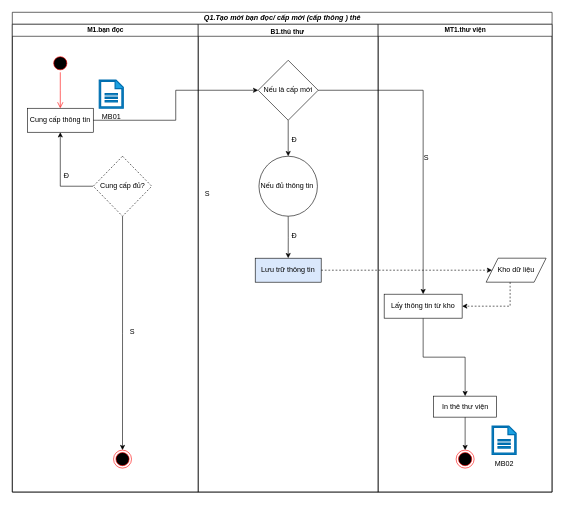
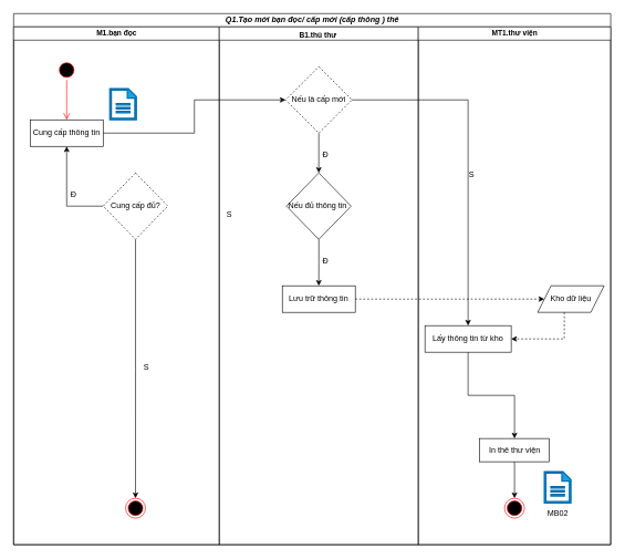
  <mxCell id="0" />
  <mxCell id="1" parent="0" />
  <mxCell id="2" value="&lt;b&gt;&lt;i&gt;Q1.Tạo mới bạn đọc/ cấp mới (cấp thông ) thẻ&lt;/i&gt;&lt;/b&gt;" style="swimlane;childLayout=stackLayout;resizeParent=1;resizeParentMax=0;startSize=20;html=1;" parent="1" vertex="1"><mxGeometry x="20" y="20" width="900" height="800" as="geometry" /></mxCell>
  <mxCell id="3" value="&lt;font style=&quot;font-size: 11px;&quot;&gt;&lt;b&gt;M1.bạn đọc&lt;/b&gt;&lt;br&gt;&lt;/font&gt;&lt;span style=&quot;font-size:13.0pt;&lt;br/&gt;line-height:130%;font-family:&amp;quot;Times New Roman&amp;quot;,serif;mso-fareast-font-family:&lt;br/&gt;Calibri;mso-ansi-language:VI;mso-fareast-language:EN-US;mso-bidi-language:AR-SA;&lt;br/&gt;mso-bidi-font-weight:bold&quot; lang=&quot;VI&quot;&gt;&lt;/span&gt;" style="swimlane;startSize=20;html=1;" parent="2" vertex="1"><mxGeometry y="20" width="310" height="780" as="geometry" /></mxCell>
  <mxCell id="4" value="" style="ellipse;html=1;shape=startState;fillColor=#000000;strokeColor=#ff0000;" parent="3" vertex="1"><mxGeometry x="65" y="50" width="30" height="30" as="geometry" /></mxCell>
  <mxCell id="5" value="" style="edgeStyle=orthogonalEdgeStyle;html=1;verticalAlign=bottom;endArrow=open;endSize=8;strokeColor=#ff0000;rounded=0;" parent="3" source="4" edge="1"><mxGeometry relative="1" as="geometry"><mxPoint x="80" y="140" as="targetPoint" /></mxGeometry></mxCell>
  <mxCell id="6" value="Cung cấp thông tin" style="rounded=0;whiteSpace=wrap;html=1;" parent="3" vertex="1"><mxGeometry x="25" y="140" width="110" height="40" as="geometry" /></mxCell>
  <mxCell id="7" value="" style="sketch=0;pointerEvents=1;shadow=0;html=1;strokeColor=#006EAF;fillColor=#1ba1e2;labelPosition=center;verticalLabelPosition=bottom;verticalAlign=top;outlineConnect=0;align=center;shape=mxgraph.office.concepts.document;fontColor=#ffffff;strokeWidth=2;" parent="3" vertex="1"><mxGeometry x="145" y="93" width="40" height="47" as="geometry" /></mxCell>
- <mxCell id="8" value="MB01" style="text;html=1;align=center;verticalAlign=middle;resizable=0;points=[];autosize=1;strokeColor=none;fillColor=none;" parent="3" vertex="1"><mxGeometry x="140" y="140" width="50" height="30" as="geometry" /></mxCell>
  <mxCell id="9" style="edgeStyle=orthogonalEdgeStyle;rounded=0;orthogonalLoop=1;jettySize=auto;html=1;entryX=0.5;entryY=1;entryDx=0;entryDy=0;" edge="1" parent="3" source="11" target="6"><mxGeometry relative="1" as="geometry"><Array as="points"><mxPoint x="80" y="270" /></Array></mxGeometry></mxCell>
  <mxCell id="10" style="edgeStyle=orthogonalEdgeStyle;rounded=0;orthogonalLoop=1;jettySize=auto;html=1;entryX=0.5;entryY=0;entryDx=0;entryDy=0;" edge="1" parent="3" source="11" target="12"><mxGeometry relative="1" as="geometry"><mxPoint x="183.75" y="540" as="targetPoint" /></mxGeometry></mxCell>
  <mxCell id="11" value="Cung cấp đủ?" style="rhombus;whiteSpace=wrap;html=1;dashed=1;" vertex="1" parent="3"><mxGeometry x="135" y="220" width="97.5" height="100" as="geometry" /></mxCell>
  <mxCell id="12" value="" style="ellipse;html=1;shape=endState;fillColor=#000000;strokeColor=#ff0000;" vertex="1" parent="3"><mxGeometry x="168.75" y="710" width="30" height="30" as="geometry" /></mxCell>
  <mxCell id="13" value="&lt;b&gt;&lt;font style=&quot;font-size: 11px;&quot;&gt;B1.thủ thư&amp;nbsp;&lt;/font&gt;&lt;/b&gt;&lt;span style=&quot;font-size:13.0pt;line-height:130%;&lt;br/&gt;font-family:&amp;quot;Times New Roman&amp;quot;,serif;mso-fareast-font-family:Calibri;mso-ansi-language:&lt;br/&gt;VI;mso-fareast-language:EN-US;mso-bidi-language:AR-SA;mso-bidi-font-weight:&lt;br/&gt;bold&quot; lang=&quot;VI&quot;&gt;&lt;/span&gt;" style="swimlane;startSize=20;html=1;" parent="2" vertex="1"><mxGeometry x="310" y="20" width="300" height="780" as="geometry" /></mxCell>
  <mxCell id="14" style="edgeStyle=orthogonalEdgeStyle;rounded=0;orthogonalLoop=1;jettySize=auto;html=1;entryX=0.5;entryY=0;entryDx=0;entryDy=0;" parent="13" source="15" target="17" edge="1"><mxGeometry relative="1" as="geometry" /></mxCell>
- <mxCell id="15" value="Nếu là cấp mới" style="rhombus;whiteSpace=wrap;html=1;" parent="13" vertex="1"><mxGeometry x="100" y="60" width="100" height="100" as="geometry" /></mxCell>
+ <mxCell id="15" value="Nếu là cấp mới" style="rhombus;whiteSpace=wrap;html=1;dashed=1;" parent="13" vertex="1"><mxGeometry x="100" y="60" width="100" height="100" as="geometry" /></mxCell>
  <mxCell id="16" style="edgeStyle=orthogonalEdgeStyle;rounded=0;orthogonalLoop=1;jettySize=auto;html=1;entryX=0.5;entryY=0;entryDx=0;entryDy=0;" parent="13" source="17" target="18" edge="1"><mxGeometry relative="1" as="geometry" /></mxCell>
- <mxCell id="17" value="Nếu đủ thông tin&amp;nbsp;" style="ellipse;whiteSpace=wrap;html=1;" parent="13" vertex="1"><mxGeometry x="101.25" y="220" width="97.5" height="100" as="geometry" /></mxCell>
- <mxCell id="18" value="Lưu trữ thông tin" style="rounded=0;whiteSpace=wrap;html=1;fillColor=#dae8fc;" parent="13" vertex="1"><mxGeometry x="95" y="390" width="110" height="40" as="geometry" /></mxCell>
+ <mxCell id="17" value="Nếu đủ thông tin&amp;nbsp;" style="rhombus;whiteSpace=wrap;html=1;" parent="13" vertex="1"><mxGeometry x="101.25" y="220" width="97.5" height="100" as="geometry" /></mxCell>
+ <mxCell id="18" value="Lưu trữ thông tin" style="rounded=0;whiteSpace=wrap;html=1;" parent="13" vertex="1"><mxGeometry x="95" y="390" width="110" height="40" as="geometry" /></mxCell>
  <mxCell id="19" value="S" style="text;html=1;align=center;verticalAlign=middle;resizable=0;points=[];autosize=1;strokeColor=none;fillColor=none;" parent="13" vertex="1"><mxGeometry y="268" width="30" height="30" as="geometry" /></mxCell>
  <mxCell id="20" value="&lt;b&gt;&lt;font style=&quot;font-size: 11px;&quot;&gt;MT1.thư viện&lt;/font&gt;&lt;/b&gt;" style="swimlane;startSize=20;html=1;" parent="2" vertex="1"><mxGeometry x="610" y="20" width="290" height="780" as="geometry"><mxRectangle x="240" y="20" width="60" height="460" as="alternateBounds" /></mxGeometry></mxCell>
  <mxCell id="21" style="edgeStyle=orthogonalEdgeStyle;rounded=0;orthogonalLoop=1;jettySize=auto;html=1;entryX=0.5;entryY=0;entryDx=0;entryDy=0;" parent="20" source="22" target="23" edge="1"><mxGeometry relative="1" as="geometry" /></mxCell>
  <mxCell id="22" value="In thẻ thư viện" style="rounded=0;whiteSpace=wrap;html=1;" parent="20" vertex="1"><mxGeometry x="92.5" y="620" width="105" height="35" as="geometry" /></mxCell>
  <mxCell id="23" value="" style="ellipse;html=1;shape=endState;fillColor=#000000;strokeColor=#ff0000;" parent="20" vertex="1"><mxGeometry x="130" y="710" width="30" height="30" as="geometry" /></mxCell>
  <mxCell id="24" value="Kho dữ liệu" style="shape=parallelogram;perimeter=parallelogramPerimeter;whiteSpace=wrap;html=1;fixedSize=1;" parent="20" vertex="1"><mxGeometry x="180" y="390" width="100" height="40" as="geometry" /></mxCell>
  <mxCell id="25" style="edgeStyle=orthogonalEdgeStyle;rounded=0;orthogonalLoop=1;jettySize=auto;html=1;entryX=1;entryY=0.5;entryDx=0;entryDy=0;dashed=1;" parent="20" source="24" target="27" edge="1"><mxGeometry relative="1" as="geometry"><Array as="points"><mxPoint x="220" y="470" /></Array></mxGeometry></mxCell>
  <mxCell id="26" style="edgeStyle=orthogonalEdgeStyle;rounded=0;orthogonalLoop=1;jettySize=auto;html=1;entryX=0.5;entryY=0;entryDx=0;entryDy=0;" parent="20" source="27" target="22" edge="1"><mxGeometry relative="1" as="geometry" /></mxCell>
  <mxCell id="27" value="Lấy thông tin từ kho" style="rounded=0;whiteSpace=wrap;html=1;" parent="20" vertex="1"><mxGeometry x="10" y="450" width="130" height="40" as="geometry" /></mxCell>
  <mxCell id="28" value="" style="sketch=0;pointerEvents=1;shadow=0;html=1;strokeColor=#006EAF;fillColor=#1ba1e2;labelPosition=center;verticalLabelPosition=bottom;verticalAlign=top;outlineConnect=0;align=center;shape=mxgraph.office.concepts.document;fontColor=#ffffff;strokeWidth=2;" parent="20" vertex="1"><mxGeometry x="190" y="670" width="40" height="47" as="geometry" /></mxCell>
  <mxCell id="29" style="edgeStyle=orthogonalEdgeStyle;rounded=0;orthogonalLoop=1;jettySize=auto;html=1;exitX=1;exitY=0.5;exitDx=0;exitDy=0;entryX=0;entryY=0.5;entryDx=0;entryDy=0;dashed=1;" parent="2" source="18" target="24" edge="1"><mxGeometry relative="1" as="geometry" /></mxCell>
  <mxCell id="30" style="edgeStyle=orthogonalEdgeStyle;rounded=0;orthogonalLoop=1;jettySize=auto;html=1;entryX=0.5;entryY=0;entryDx=0;entryDy=0;" parent="2" source="15" target="27" edge="1"><mxGeometry relative="1" as="geometry" /></mxCell>
  <mxCell id="31" style="edgeStyle=orthogonalEdgeStyle;rounded=0;orthogonalLoop=1;jettySize=auto;html=1;entryX=0;entryY=0.5;entryDx=0;entryDy=0;" edge="1" parent="2" source="6" target="15"><mxGeometry relative="1" as="geometry" /></mxCell>
  <mxCell id="32" value="Đ" style="text;html=1;align=center;verticalAlign=middle;resizable=0;points=[];autosize=1;strokeColor=none;fillColor=none;" parent="1" vertex="1"><mxGeometry x="475" y="218" width="30" height="30" as="geometry" /></mxCell>
  <mxCell id="33" value="S" style="text;html=1;align=center;verticalAlign=middle;resizable=0;points=[];autosize=1;strokeColor=none;fillColor=none;" parent="1" vertex="1"><mxGeometry x="695" y="248" width="30" height="30" as="geometry" /></mxCell>
  <mxCell id="34" value="Đ" style="text;html=1;align=center;verticalAlign=middle;resizable=0;points=[];autosize=1;strokeColor=none;fillColor=none;" parent="1" vertex="1"><mxGeometry x="475" y="378" width="30" height="30" as="geometry" /></mxCell>
  <mxCell id="35" value="MB02" style="text;html=1;align=center;verticalAlign=middle;resizable=0;points=[];autosize=1;strokeColor=none;fillColor=none;" parent="1" vertex="1"><mxGeometry x="815" y="758" width="50" height="30" as="geometry" /></mxCell>
  <mxCell id="36" value="Đ" style="text;html=1;align=center;verticalAlign=middle;resizable=0;points=[];autosize=1;strokeColor=none;fillColor=none;" vertex="1" parent="1"><mxGeometry x="95" y="278" width="30" height="30" as="geometry" /></mxCell>
  <mxCell id="37" value="S" style="text;html=1;align=center;verticalAlign=middle;resizable=0;points=[];autosize=1;strokeColor=none;fillColor=none;" vertex="1" parent="1"><mxGeometry x="205" y="538" width="30" height="30" as="geometry" /></mxCell>
